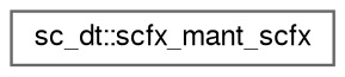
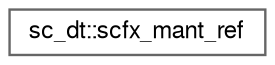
  digraph {
    rankdir=LR
-   n1 [color=grey40 fillcolor=white fontname=FreeSans fontsize=10 height=0.2 label="sc_dt::scfx_mant_scfx" shape=box style=filled width=0.4]
+   n1 [color=grey40 fillcolor=white fontname=FreeSans fontsize=10 height=0.2 label="sc_dt::scfx_mant_ref" shape=box style=filled width=0.4]
  }
